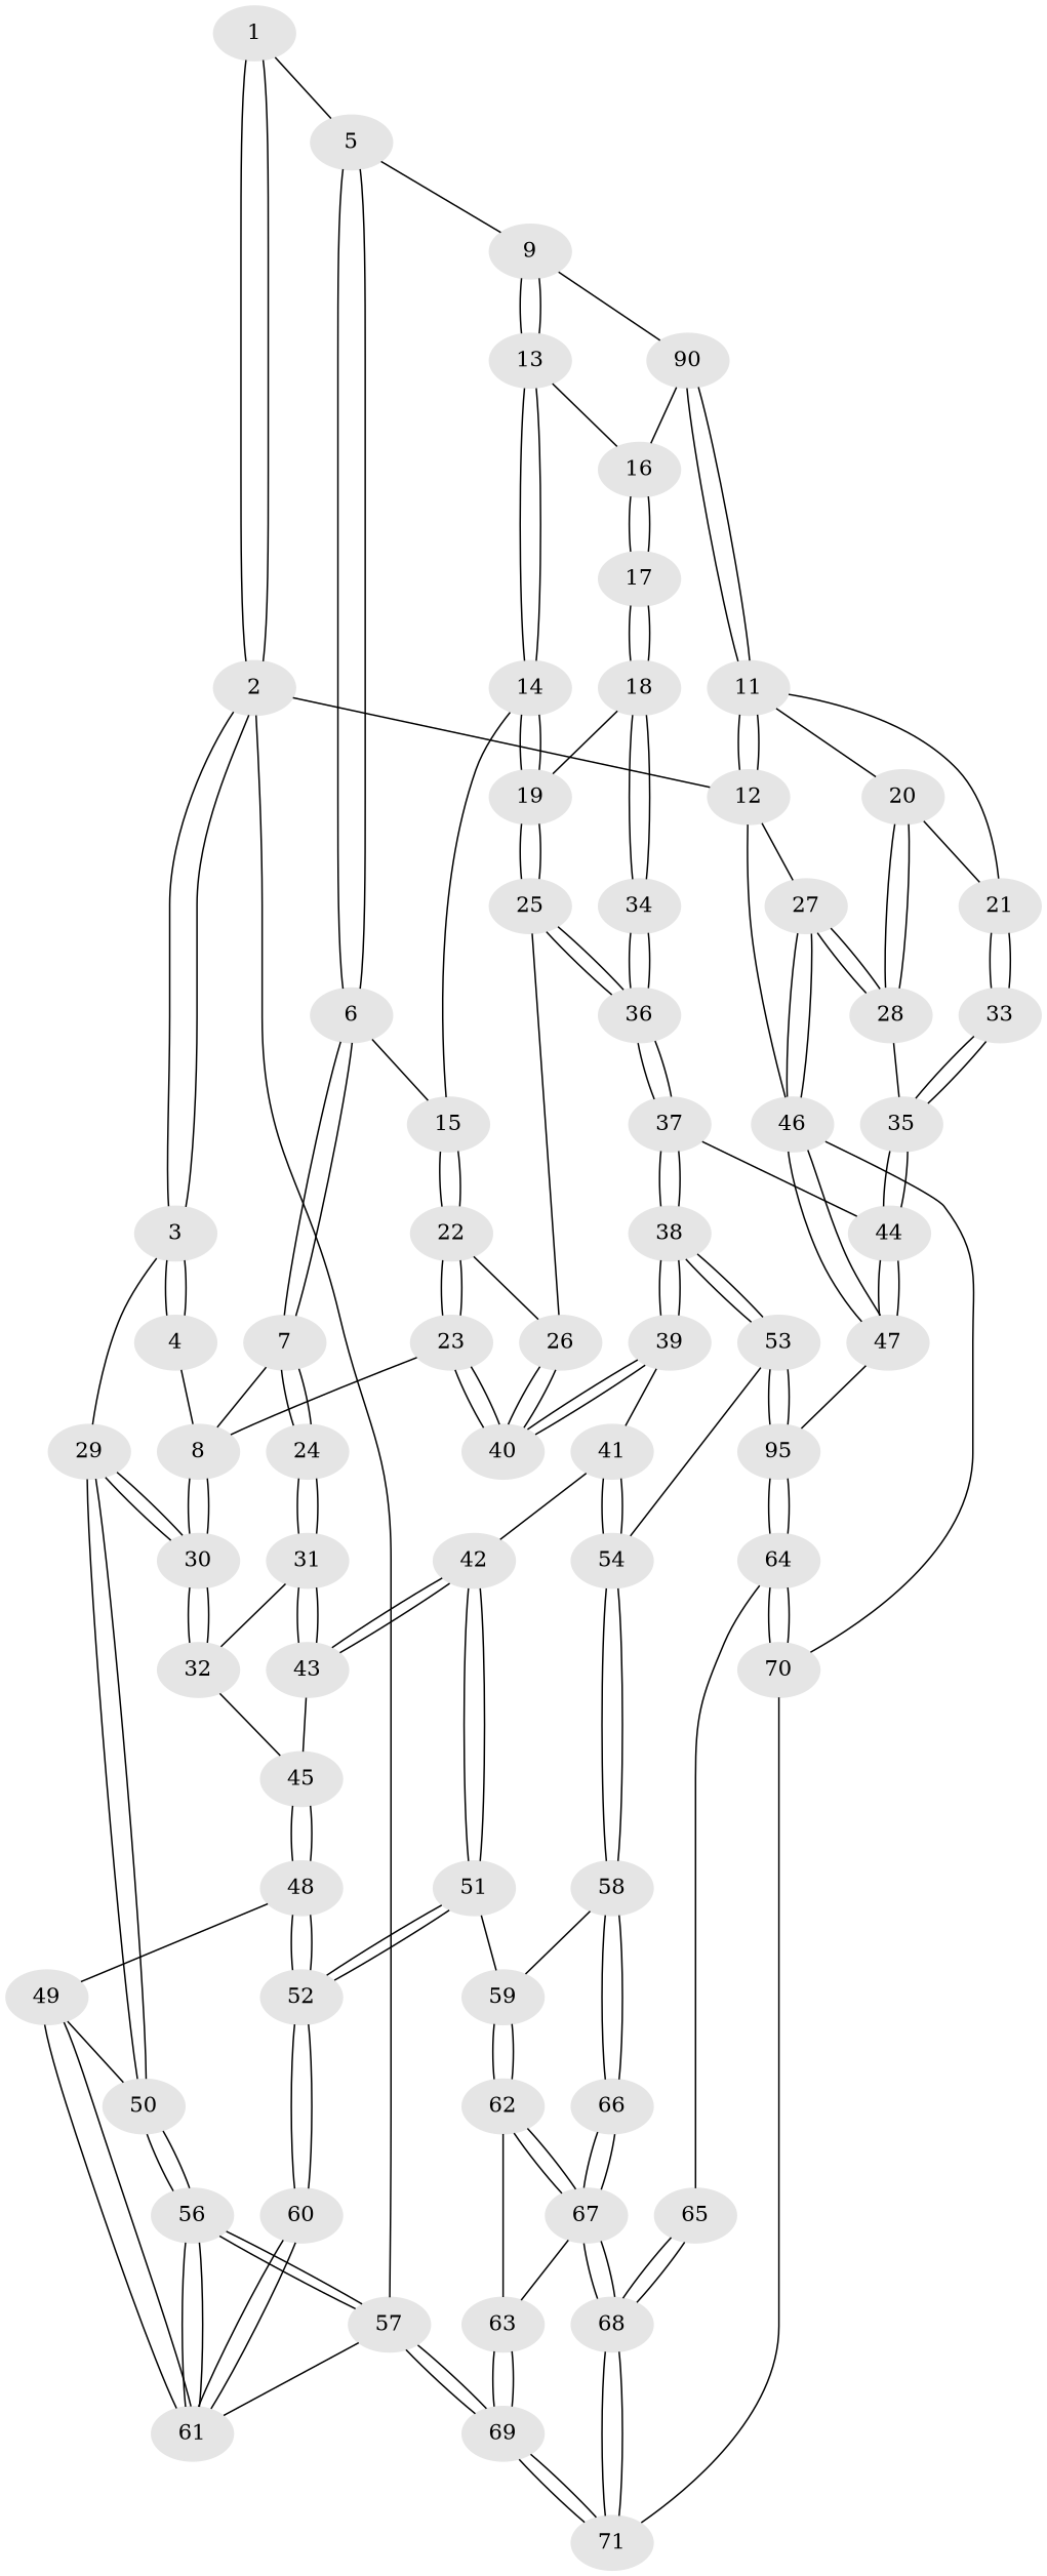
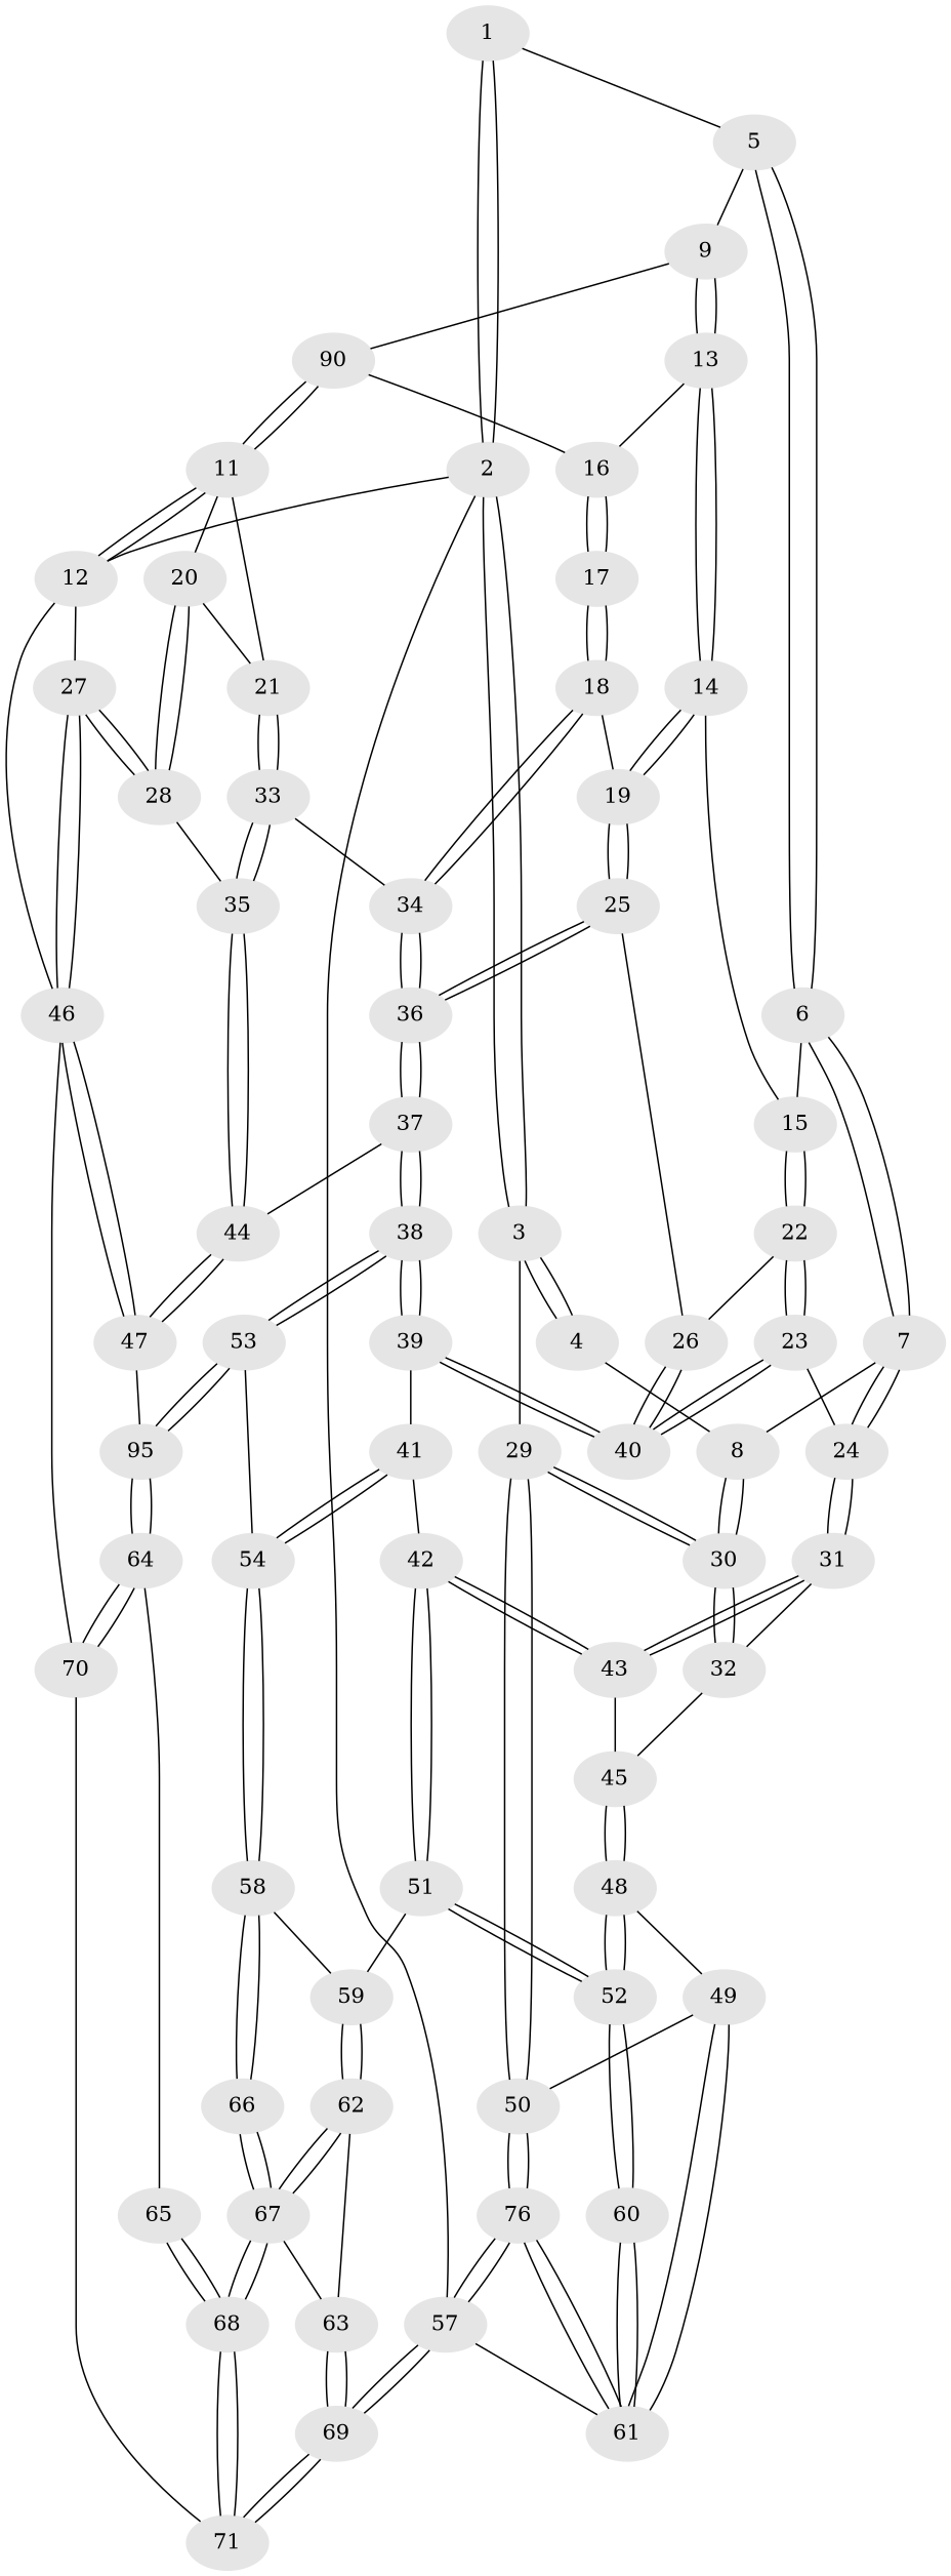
  graph {
    node [color=gray90 style=filled]
    1
    2
    5
    3
    12
    57
    6
    9
    4
    29
    27
    46
    61
    69
    8
    30
    50
    7
    15
    n20 [label=90]
    13
    24
    22
    31
    32
    11
    16
    14
    20
    21
    17
    28
    47
    70
    19
    25
    23
    26
    18
    34
    33
    36
    35
    40
    43
    37
    44
-   56
+   56 [label=76]
    45
    48
    38
    39
    53
    41
    54
    n56 [label=95]
    42
    51
    58
    52
    59
    49
    71
    64
    60
    62
    66
    65
    67
    63
    68
    1 -- 2
    1 -- 2
    1 -- 5
    2 -- 3
    2 -- 3
    2 -- 12
    2 -- 57
    5 -- 6
    5 -- 6
    5 -- 9
    3 -- 4
    3 -- 4
    3 -- 29
    12 -- 27
    12 -- 46
    57 -- 61
    57 -- 69
    57 -- 69
    6 -- 7
    6 -- 7
    6 -- 15
    9 -- n20
    9 -- 13
    9 -- 13
    4 -- 8
    29 -- 30
    29 -- 30
    29 -- 50
    29 -- 50
    27 -- 46
    27 -- 46
    27 -- 28
    27 -- 28
    46 -- 47
    46 -- 47
    46 -- 70
    69 -- 71
    69 -- 71
    8 -- 30
    8 -- 30
    30 -- 32
    30 -- 32
    50 -- 56
    50 -- 56
    7 -- 8
    7 -- 24
    7 -- 24
    15 -- 22
    15 -- 22
    n20 -- 11
    n20 -- 11
    n20 -- 16
    13 -- 16
    13 -- 14
    13 -- 14
    24 -- 31
    24 -- 31
    22 -- 23
    22 -- 23
    22 -- 26
    31 -- 32
    31 -- 43
    31 -- 43
    32 -- 45
    11 -- 12
    11 -- 12
    11 -- 20
    11 -- 21
    16 -- 17
    16 -- 17
    14 -- 15
    14 -- 19
    14 -- 19
    20 -- 21
    20 -- 28
    20 -- 28
    21 -- 33
    21 -- 33
    17 -- 18
    17 -- 18
    28 -- 35
    47 -- n56
    70 -- 71
    19 -- 25
    19 -- 25
    25 -- 26
    25 -- 36
    25 -- 36
-   23 -- 8
+   23 -- 24
    23 -- 40
    23 -- 40
    26 -- 40
    26 -- 40
    18 -- 19
    18 -- 34
    18 -- 34
    34 -- 36
    34 -- 36
+   33 -- 34
    33 -- 35
    33 -- 35
    36 -- 37
    36 -- 37
    35 -- 44
    35 -- 44
    43 -- 45
    37 -- 44
    37 -- 38
    37 -- 38
    44 -- 47
    44 -- 47
    56 -- 57
    56 -- 57
    56 -- 61
    56 -- 61
    45 -- 48
    45 -- 48
    48 -- 52
    48 -- 52
    48 -- 49
    38 -- 39
    38 -- 39
    38 -- 53
    38 -- 53
    39 -- 40
    39 -- 40
    39 -- 41
    53 -- 54
    53 -- n56
    53 -- n56
    41 -- 54
    41 -- 54
    41 -- 42
    54 -- 58
    54 -- 58
    n56 -- 64
    n56 -- 64
    42 -- 43
    42 -- 43
    42 -- 51
    42 -- 51
    51 -- 52
    51 -- 52
    51 -- 59
    58 -- 59
    58 -- 66
    58 -- 66
    52 -- 60
    52 -- 60
    59 -- 62
    59 -- 62
    49 -- 61
    49 -- 61
    49 -- 50
    64 -- 70
    64 -- 70
    64 -- 65
    60 -- 61
    60 -- 61
    62 -- 67
    62 -- 67
    62 -- 63
    66 -- 67
    66 -- 67
    65 -- 68
    65 -- 68
    67 -- 63
    67 -- 68
    67 -- 68
    63 -- 69
    63 -- 69
    68 -- 71
    68 -- 71
  }
